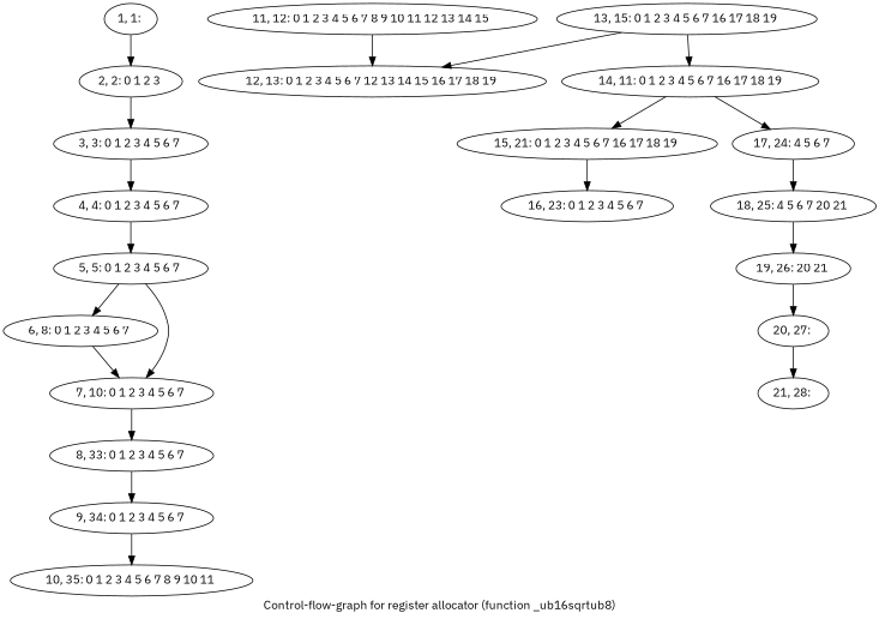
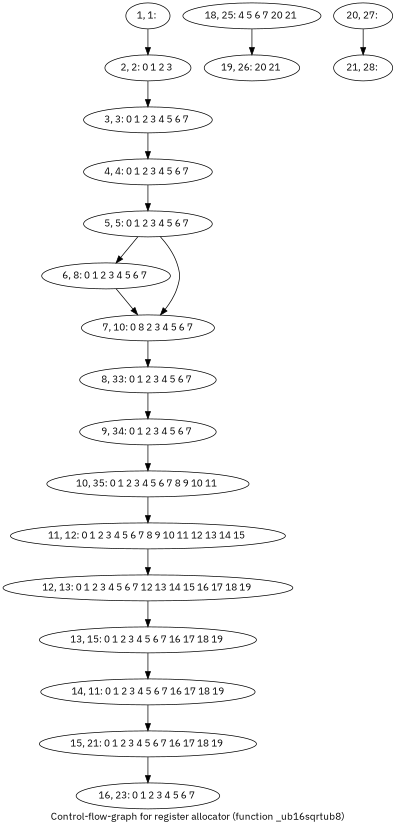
  digraph {
    fontname="IBM Plex Sans"
    label="Control-flow-graph for register allocator (function _ub16sqrtub8)"
    node [fontname="IBM Plex Sans"]
    edge [fontname="IBM Plex Sans"]
    n1 [label="1, 1: "]
    n2 [label="2, 2: 0 1 2 3 "]
    n3 [label="3, 3: 0 1 2 3 4 5 6 7 "]
    n4 [label="4, 4: 0 1 2 3 4 5 6 7 "]
    n5 [label="5, 5: 0 1 2 3 4 5 6 7 "]
    n6 [label="6, 8: 0 1 2 3 4 5 6 7 "]
-   n7 [label="7, 10: 0 1 2 3 4 5 6 7 "]
+   n7 [label="7, 10: 0 8 2 3 4 5 6 7"]
    n8 [label="8, 33: 0 1 2 3 4 5 6 7 "]
    n9 [label="9, 34: 0 1 2 3 4 5 6 7 "]
    n10 [label="10, 35: 0 1 2 3 4 5 6 7 8 9 10 11 "]
    n11 [label="11, 12: 0 1 2 3 4 5 6 7 8 9 10 11 12 13 14 15 "]
    n12 [label="12, 13: 0 1 2 3 4 5 6 7 12 13 14 15 16 17 18 19 "]
    n13 [label="13, 15: 0 1 2 3 4 5 6 7 16 17 18 19 "]
    n14 [label="14, 11: 0 1 2 3 4 5 6 7 16 17 18 19"]
    n15 [label="15, 21: 0 1 2 3 4 5 6 7 16 17 18 19 "]
-   n16 [label="17, 24: 4 5 6 7 "]
    n17 [label="16, 23: 0 1 2 3 4 5 6 7 "]
    n18 [label="18, 25: 4 5 6 7 20 21 "]
    n19 [label="19, 26: 20 21 "]
    n20 [label="20, 27: "]
    n21 [label="21, 28: "]
    n1 -> n2
    n2 -> n3
    n3 -> n4
    n4 -> n5
    n5 -> n6
    n5 -> n7
    n6 -> n7
    n7 -> n8
    n8 -> n9
    n9 -> n10
+   n10 -> n11
    n11 -> n12
-   n13 -> n12
+   n12 -> n13
    n13 -> n14
    n14 -> n15
-   n14 -> n16
    n15 -> n17
-   n16 -> n18
    n18 -> n19
-   n19 -> n20
    n20 -> n21
  }
